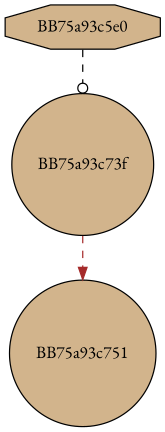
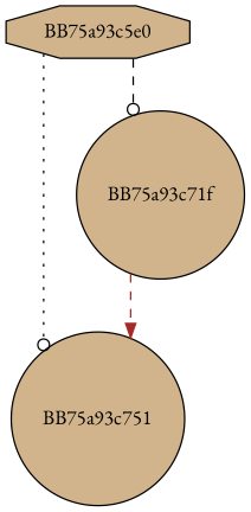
  digraph {
    fontname="EB Garamond"
    splines=ortho
    node [fillcolor=tan fontname="EB Garamond" shape=circle style=filled]
    edge [arrowhead=odot color=black fontname="EB Garamond" style=dashed]
    n1 [label=BB75a93c5e0 shape=octagon]
    BB75a93c751
-   BB75a93c73f
+   BB75a93c73f [label=BB75a93c71f]
+   n1 -> BB75a93c751 [style=dotted]
    n1 -> BB75a93c73f
    BB75a93c73f -> BB75a93c751 [arrowhead=normal color=brown]
  }
